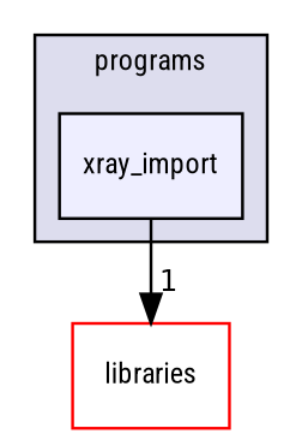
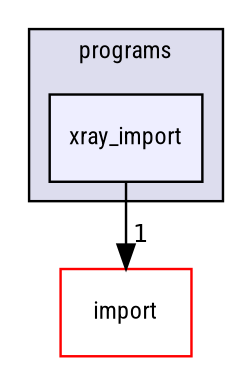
  digraph {
    compound=true
    fontname="Roboto Condensed"
    node [fontname="Roboto Condensed" fontsize=10 shape=box style=filled]
    n1 [fillcolor="#eeeeff" label=xray_import pencolor=black]
-   n2 [color=red fillcolor=white label=libraries]
+   n2 [color=red fillcolor=white label=import]
    subgraph cluster_1 {
      bgcolor="#ddddee"
      fontsize=10
      label=programs
      pencolor=black
      n1
    }
    n1 -> n2 [headlabel=1 labeldistance=1.5 labelfontname=Helvetica labelfontsize=10 fontname="Roboto Condensed"]
  }
